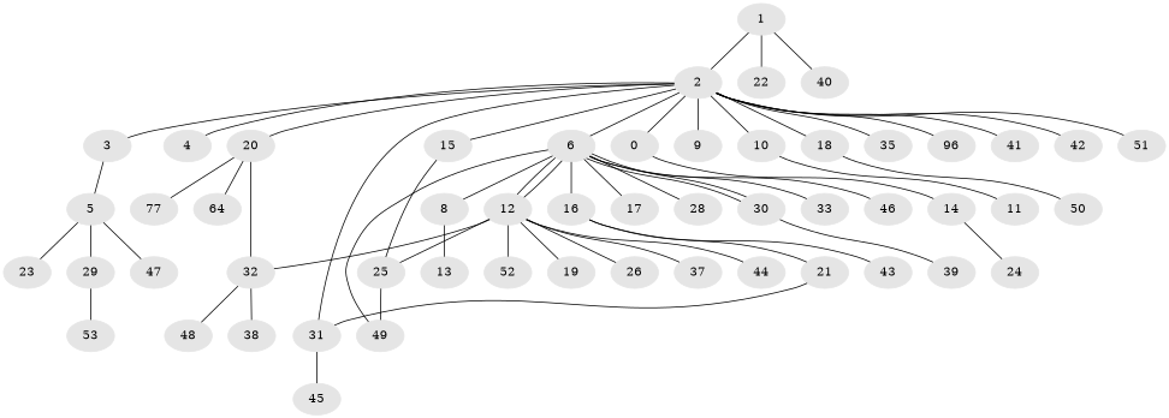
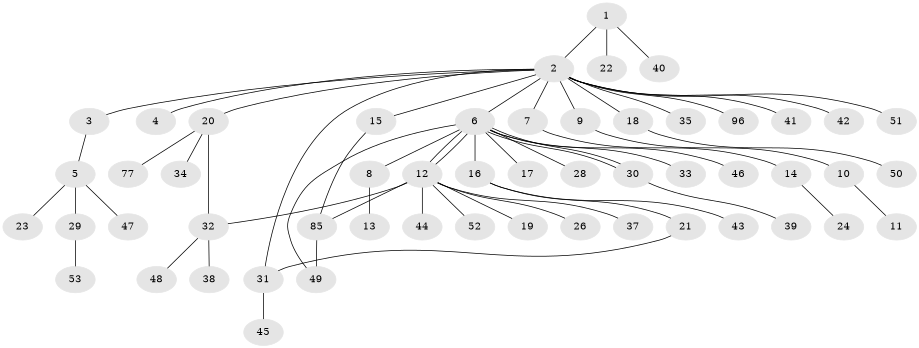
  graph {
    node [color=gray90 style=filled]
    1
    2
    22
    40
    3
    4
    6
-   7 [label=0]
+   7
    9
    10
    15
    18
    20
    31
    35
    n16 [label=96]
    41
    42
    51
    5
    8
    12
    16
    17
    28
    30
    33
    46
    49
    14
    11
-   25
+   25 [label=85]
    50
    32
    n35 [label=77]
-   34 [label=64]
+   34
    45
    23
    29
    47
    53
    13
    52
    19
    26
    37
    44
    21
    43
    39
    24
    38
    48
    1 -- 2
    1 -- 22
    1 -- 40
    2 -- 3
    2 -- 4
    2 -- 6
    2 -- 7
    2 -- 9
-   2 -- 10
+   9 -- 10
    2 -- 15
    2 -- 18
    2 -- 20
    2 -- 31
    2 -- 35
    2 -- n16
    2 -- 41
    2 -- 42
    2 -- 51
    3 -- 5
    6 -- 8
    6 -- 12
    6 -- 12
    6 -- 16
    6 -- 17
    6 -- 28
    6 -- 30
    6 -- 30
    6 -- 33
    6 -- 46
    6 -- 49
    7 -- 14
    10 -- 11
    15 -- 25
    18 -- 50
    20 -- 32
    20 -- n35
    20 -- 34
    31 -- 45
    5 -- 23
    5 -- 29
    5 -- 47
    8 -- 13
    12 -- 25
    12 -- 32
    12 -- 52
    12 -- 19
    12 -- 26
    12 -- 37
    12 -- 44
    16 -- 21
    16 -- 43
    30 -- 39
    14 -- 24
    25 -- 49
    32 -- 38
    32 -- 48
    29 -- 53
    21 -- 31
  }
